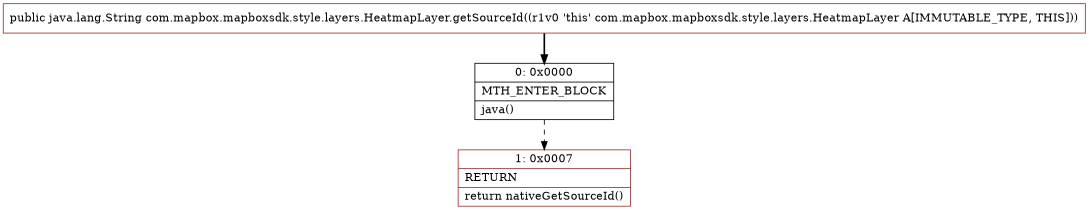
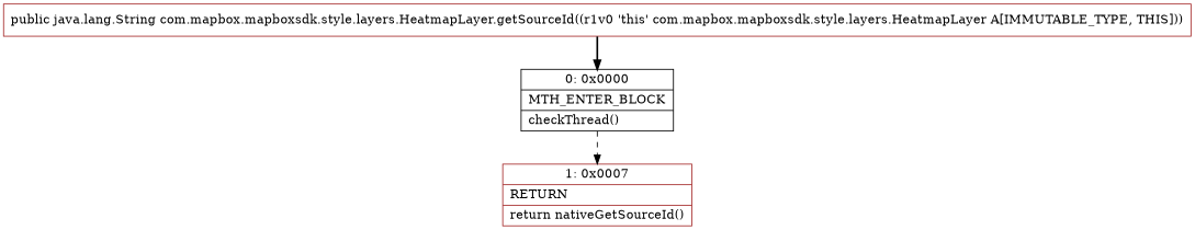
  digraph {
    node [shape=record color=brown]
-   n1 [label="{0\:\ 0x0000|MTH_ENTER_BLOCK\l|java()\l}" color=black]
+   n1 [label="{0\:\ 0x0000|MTH_ENTER_BLOCK\l|checkThread()\l}" color=black]
    n2 [label="{1\:\ 0x0007|RETURN\l|return nativeGetSourceId()\l}"]
    n3 [label="{public java.lang.String com.mapbox.mapboxsdk.style.layers.HeatmapLayer.getSourceId((r1v0 'this' com.mapbox.mapboxsdk.style.layers.HeatmapLayer A[IMMUTABLE_TYPE, THIS])) }"]
    n1 -> n2 [style=dashed]
    n3 -> n1 [style=bold]
  }
